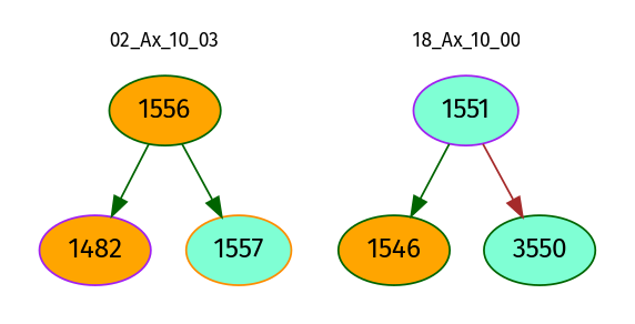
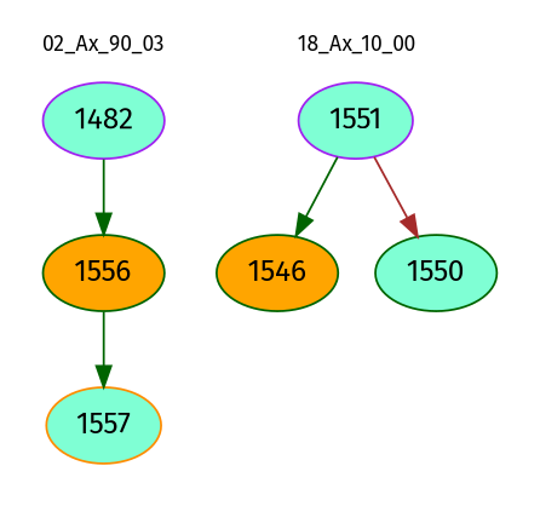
  digraph {
    fontname="Fira Sans"
    node [color=darkgreen fillcolor=orange fontname="Fira Sans" style=filled]
    edge [color=darkgreen fontname="Fira Sans"]
    n1 [label=1556]
-   n2 [color=purple label=1482]
+   n2 [color=purple fillcolor=aquamarine label=1482]
    n3 [color=darkorange fillcolor=aquamarine label=1557]
    n4 [color=purple fillcolor=aquamarine label=1551]
    n5 [label=1546]
-   n6 [fillcolor=aquamarine label=3550]
+   n6 [fillcolor=aquamarine label=1550]
    subgraph cluster_1 {
      color=white
      fontsize=10
-     label="02_Ax_10_03"
+     label="02_Ax_90_03"
      n1
      n2
      n3
    }
    subgraph cluster_2 {
      color=white
      fontsize=10
      label="18_Ax_10_00"
      n4
      n5
      n6
    }
-   n1 -> n2
+   n2 -> n1
    n1 -> n3
    n4 -> n5
    n4 -> n6 [color=brown]
  }
